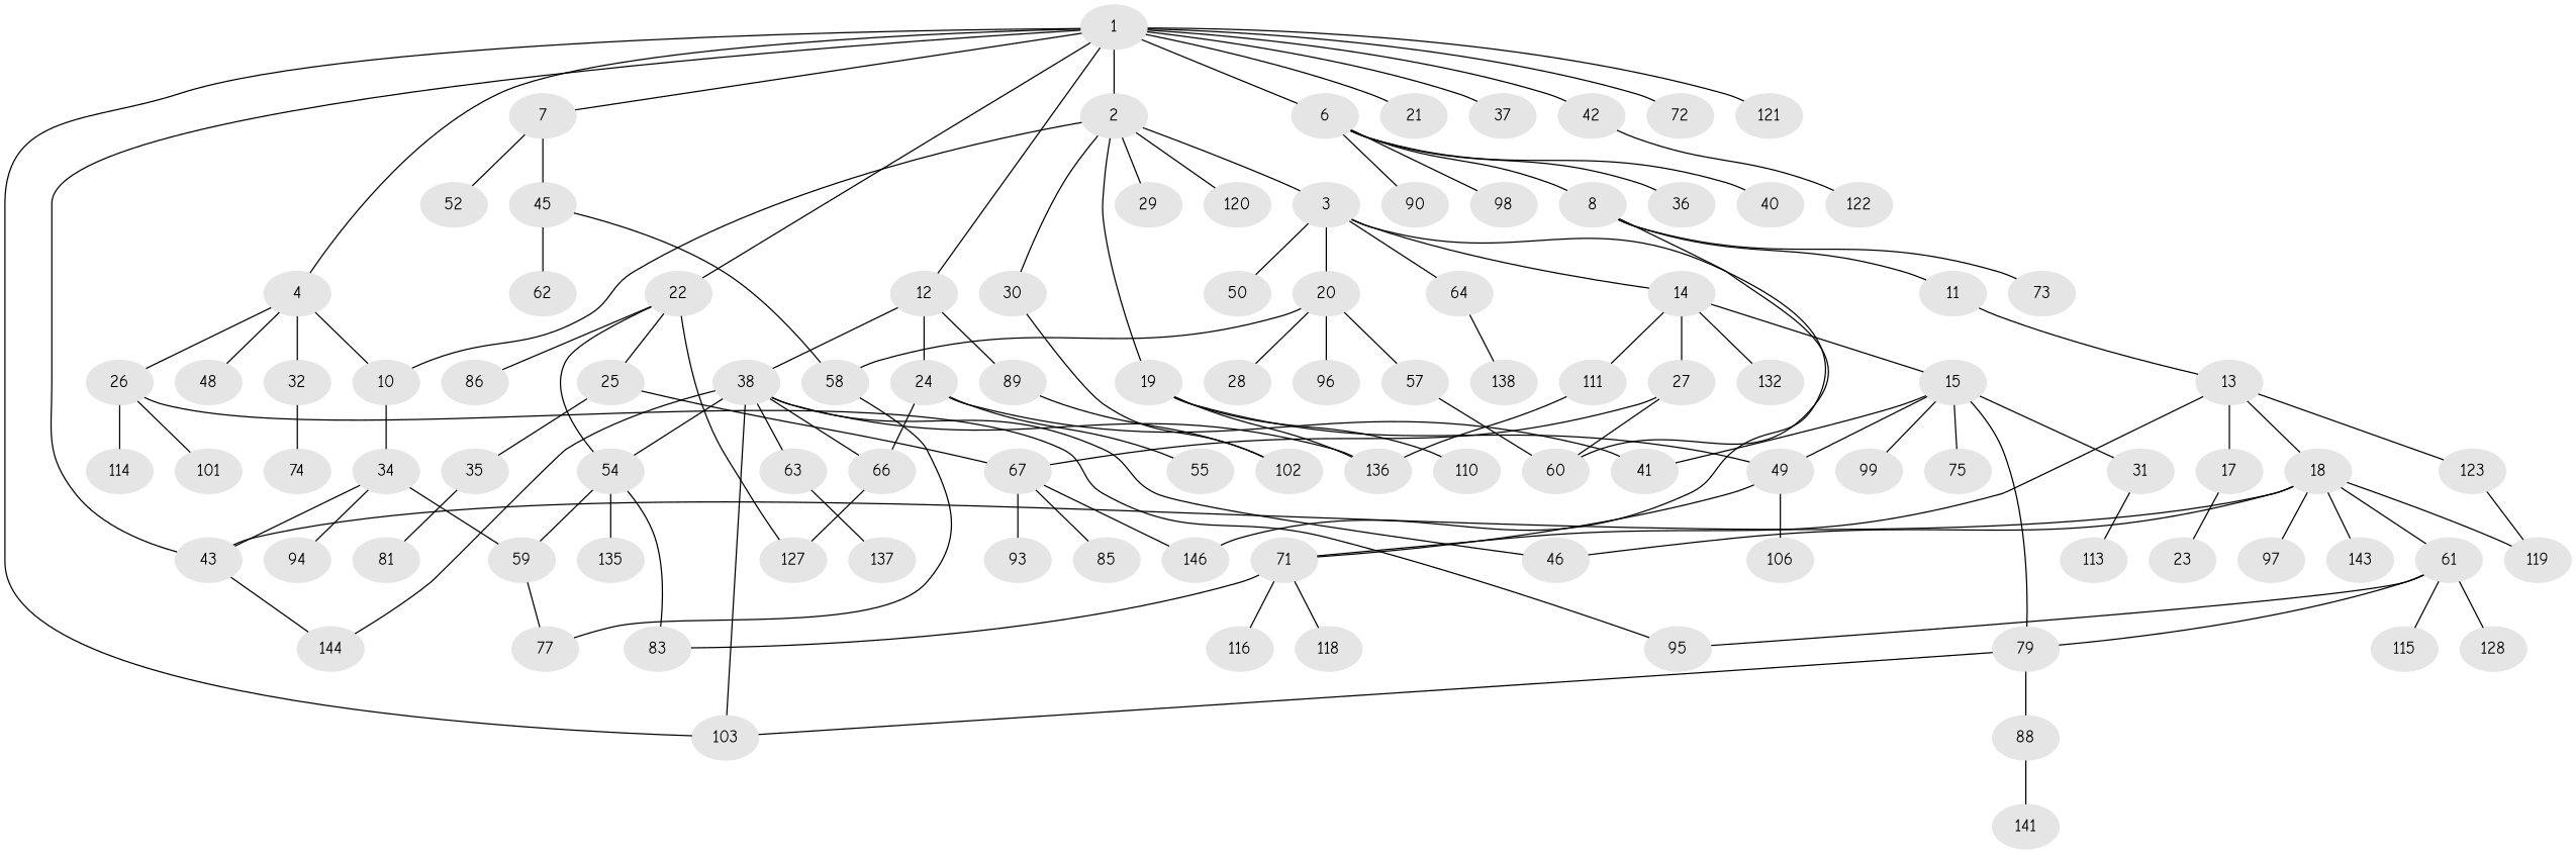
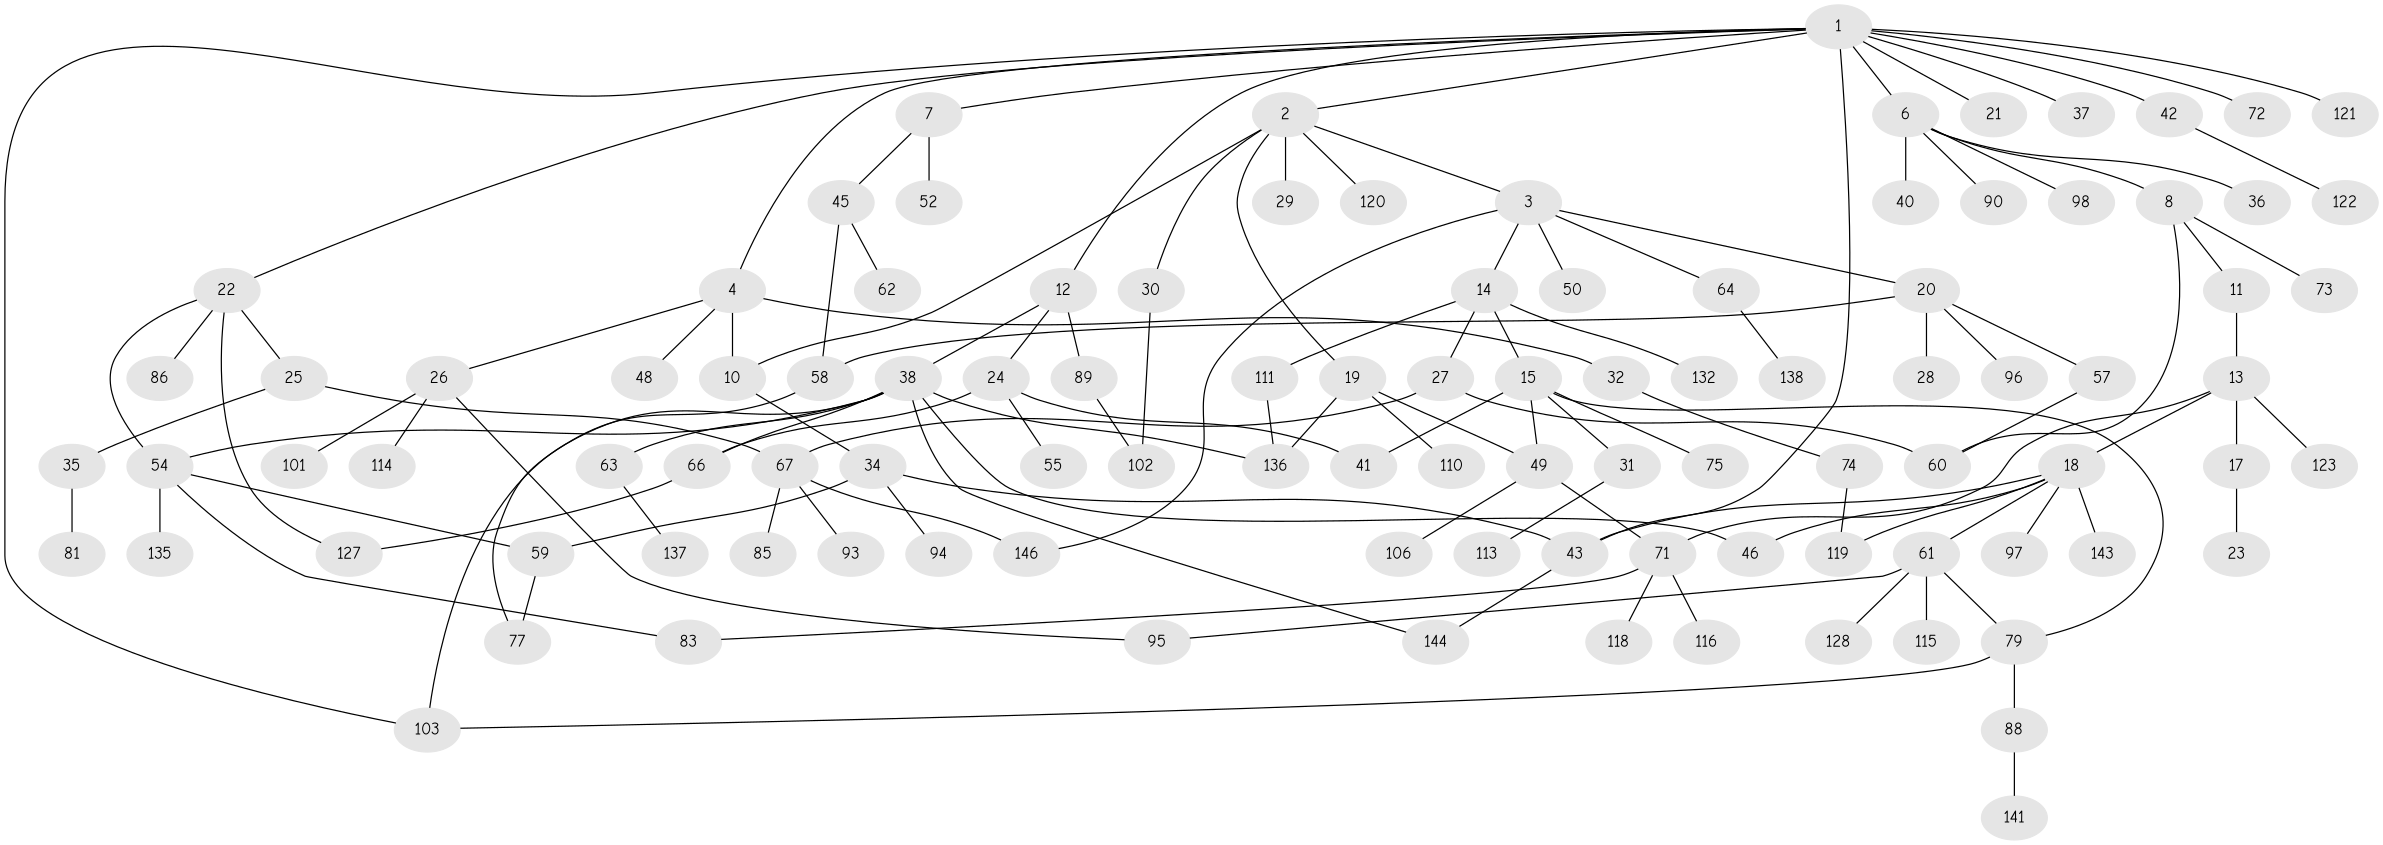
  graph {
    fontname="Comic Neue"
    node [color=gray90 fontname="Comic Neue" style=filled]
    edge [fontname="Comic Neue"]
    1 [super="+5"]
    2 [super="+16"]
    4 [super="+125"]
    6 [super="+9"]
    7 [super="+76"]
    12
    21
    22 [super="+107"]
    37
    43 [super="+145"]
    n11 [label=42]
    72
    103
    121
    3 [super="+33"]
    10
    19 [super="+44"]
    29
    30
    120
    26 [super="+100"]
    32 [super="+148"]
    48
    8 [super="+65"]
    36
    40
    90 [super="+129"]
    98
    45 [super="+56"]
    52 [super="+142"]
    24 [super="+139"]
    38 [super="+91"]
    89 [super="+124"]
    25 [super="+53"]
    54 [super="+112"]
    86
    127
    144
    122
    14 [super="+69"]
    20 [super="+134"]
    50
    64 [super="+108"]
    146
    34 [super="+39"]
    49 [super="+68"]
    110
    136 [super="+147"]
    102
    15 [super="+78"]
    27 [super="+55"]
    111 [super="+133"]
    132 [super="+140"]
    28
    57
    58
    96
    138
    95
    101 [super="+131"]
    114
    74
    11 [super="+117"]
    60 [super="+82"]
    73
    62 [super="+84"]
    13 [super="+105"]
    59 [super="+80"]
    94
    17
    18 [super="+70"]
    71 [super="+109"]
    123
    41 [super="+130"]
    n75 [label=55]
    66
    46 [super="+126"]
    63
    23 [super="+42"]
    61 [super="+87"]
    97
    119
    143
    83
    116
    118
    31
    75 [super="+149"]
    79
-   99
    67
    113
    106
    88 [super="+92"]
    115
    128
    77 [super="+104"]
    35
    135
    81
    85
    93
    137
    141
    1 -- 2
    1 -- 4
    1 -- 6
    1 -- 7
    1 -- 12
    1 -- 21
    1 -- 22
    1 -- 37
    1 -- 43
    1 -- n11
    1 -- 72
    1 -- 103
    1 -- 121
    2 -- 3
    2 -- 10
    2 -- 19
    2 -- 29
    2 -- 30
    2 -- 120
    4 -- 10
    4 -- 26
    4 -- 32
    4 -- 48
    6 -- 8
    6 -- 36
    6 -- 40
    6 -- 90
    6 -- 98
    7 -- 45
    7 -- 52
    12 -- 24
    12 -- 38
    12 -- 89
    22 -- 25
    22 -- 54
    22 -- 86
    22 -- 127
    43 -- 144
    n11 -- 122
    3 -- 14
    3 -- 20
    3 -- 50
    3 -- 64
    3 -- 146
    10 -- 34
    19 -- 49
    19 -- 110
    19 -- 136
    30 -- 102
    26 -- 95
    26 -- 101
    26 -- 114
    32 -- 74
    8 -- 11
    8 -- 60
    8 -- 73
    45 -- 58
    45 -- 62
    24 -- 41
    24 -- n75
    24 -- 66
    38 -- 103
    38 -- 54
    38 -- 144
    38 -- 136
    38 -- 66
    38 -- 46
    38 -- 63
    89 -- 102
    25 -- 67
    25 -- 35
    54 -- 59
    54 -- 83
    54 -- 135
    14 -- 15
    14 -- 27
    14 -- 111
    14 -- 132
    20 -- 28
    20 -- 57
    20 -- 58
    20 -- 96
    64 -- 138
    34 -- 43
    34 -- 59
    34 -- 94
    49 -- 71
    49 -- 106
    15 -- 49
    15 -- 41
    15 -- 31
    15 -- 75
    15 -- 79
-   15 -- 99
    27 -- 60
    27 -- 67
    111 -- 136
    57 -- 60
    58 -- 77
-   123 -- 119
+   74 -- 119
    11 -- 13
    13 -- 17
    13 -- 18
    13 -- 71
    13 -- 123
    59 -- 77
    17 -- 23
    18 -- 43
    18 -- 46
    18 -- 61
    18 -- 97
    18 -- 119
    18 -- 143
    71 -- 83
    71 -- 116
    71 -- 118
    66 -- 127
    63 -- 137
    61 -- 95
    61 -- 79
    61 -- 115
    61 -- 128
    31 -- 113
    79 -- 103
    79 -- 88
    67 -- 146
    67 -- 85
    67 -- 93
    88 -- 141
    35 -- 81
  }
